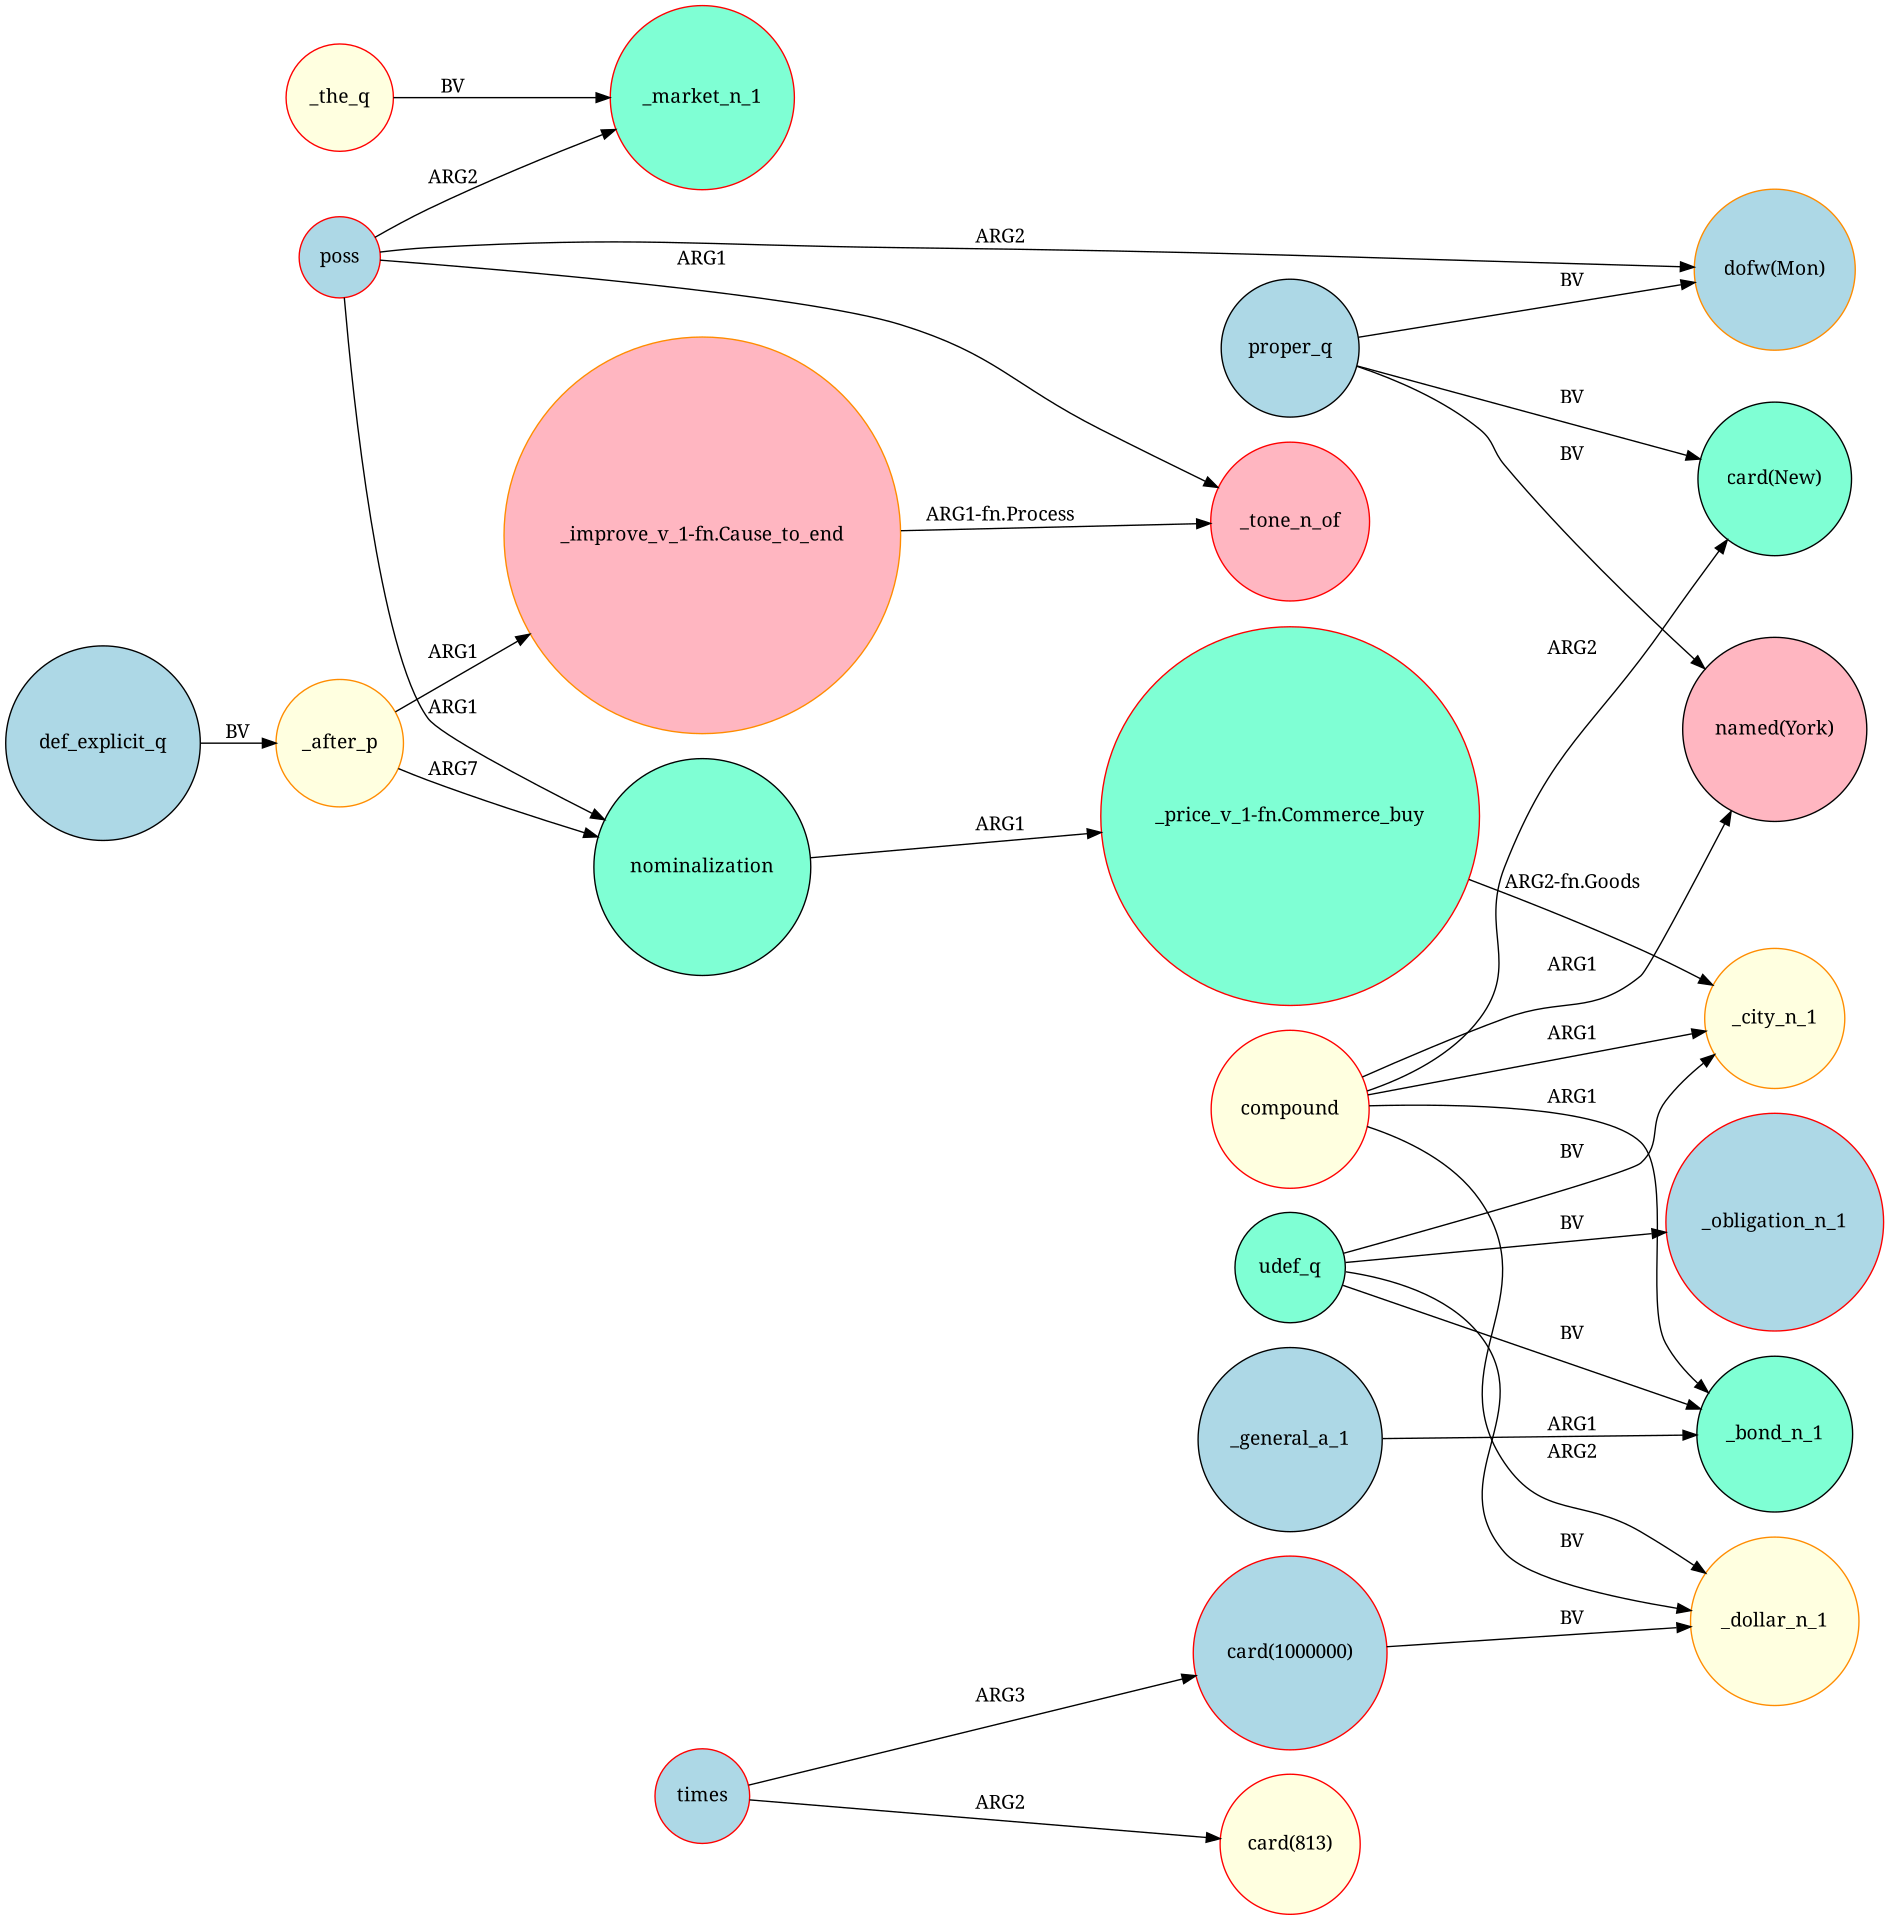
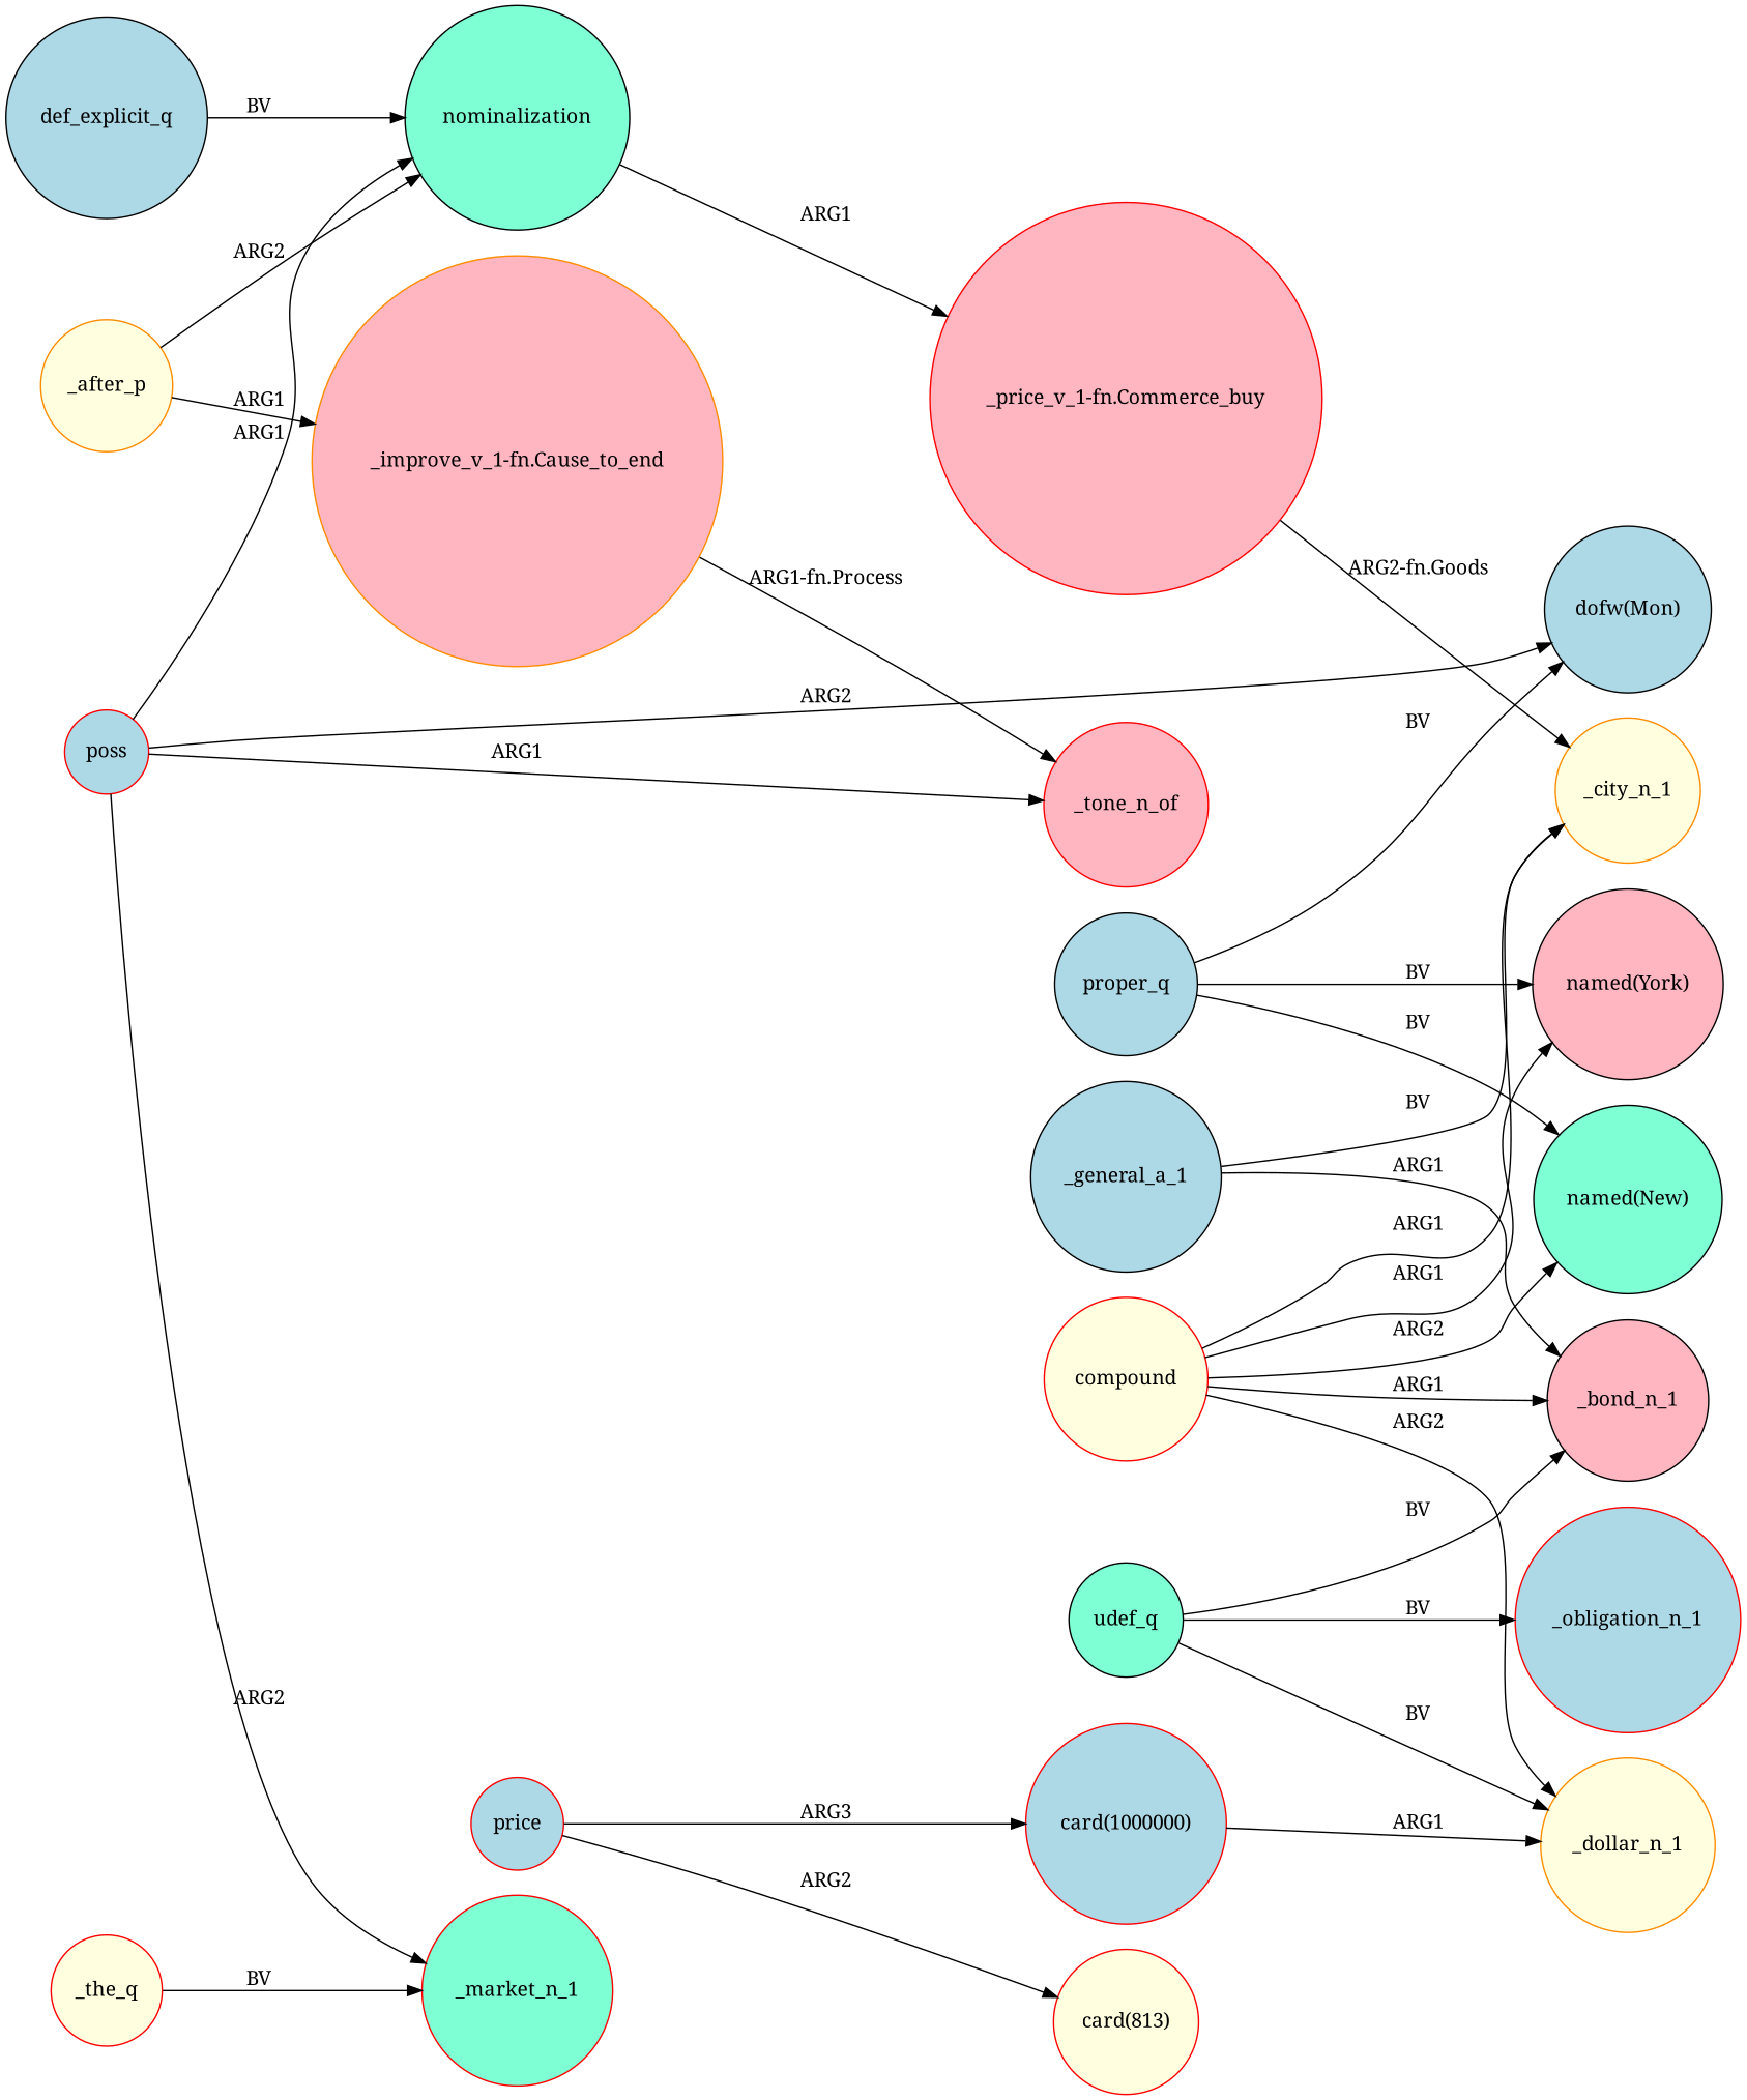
  digraph {
    fontname="Noto Serif"
    rankdir=LR
    node [color=red fillcolor=lightblue fontname="Noto Serif" shape=circle style=filled]
    edge [fontname="Noto Serif"]
-   "dofw(Mon)" [color=darkorange]
+   "dofw(Mon)" [color=black]
    poss
    _tone_n_of [fillcolor=lightpink]
    nominalization [color=black fillcolor=aquamarine]
    _market_n_1 [fillcolor=aquamarine]
-   "_price_v_1-fn.Commerce_buy" [fillcolor=aquamarine]
+   "_price_v_1-fn.Commerce_buy" [fillcolor=lightpink]
    udef_q [color=black fillcolor=aquamarine]
-   _bond_n_1 [color=black fillcolor=aquamarine]
+   _bond_n_1 [color=black fillcolor=lightpink]
    _city_n_1 [color=darkorange fillcolor=lightyellow]
    _dollar_n_1 [color=darkorange fillcolor=lightyellow]
    _obligation_n_1
    compound [fillcolor=lightyellow]
-   "named(New)" [color=black fillcolor=aquamarine label="card(New)"]
+   "named(New)" [color=black fillcolor=aquamarine]
    "named(York)" [color=black fillcolor=lightpink]
    _after_p [color=darkorange fillcolor=lightyellow]
    "_improve_v_1-fn.Cause_to_end" [color=darkorange fillcolor=lightpink]
    def_explicit_q [color=black]
    proper_q [color=black]
-   times
+   times [label=price]
    "card(1000000)"
    "card(813)" [fillcolor=lightyellow]
    _the_q [fillcolor=lightyellow]
    _general_a_1 [color=black]
    poss -> "dofw(Mon)" [label=ARG2]
    poss -> _tone_n_of [label=ARG1]
    poss -> nominalization [label=ARG1]
    poss -> _market_n_1 [label=ARG2]
    nominalization -> "_price_v_1-fn.Commerce_buy" [label=ARG1]
    "_price_v_1-fn.Commerce_buy" -> _city_n_1 [label="ARG2-fn.Goods"]
    udef_q -> _bond_n_1 [label=BV]
-   udef_q -> _city_n_1 [label=BV]
+   _general_a_1 -> _city_n_1 [label=BV]
    udef_q -> _dollar_n_1 [label=BV]
    udef_q -> _obligation_n_1 [label=BV]
    compound -> _bond_n_1 [label=ARG1]
    compound -> _city_n_1 [label=ARG1]
    compound -> _dollar_n_1 [label=ARG2]
    compound -> "named(New)" [label=ARG2]
    compound -> "named(York)" [label=ARG1]
-   _after_p -> nominalization [label=ARG7]
+   _after_p -> nominalization [label=ARG2]
    _after_p -> "_improve_v_1-fn.Cause_to_end" [label=ARG1]
    "_improve_v_1-fn.Cause_to_end" -> _tone_n_of [label="ARG1-fn.Process"]
-   def_explicit_q -> _after_p [label=BV]
+   def_explicit_q -> nominalization [label=BV]
    proper_q -> "dofw(Mon)" [label=BV]
    proper_q -> "named(New)" [label=BV]
    proper_q -> "named(York)" [label=BV]
    times -> "card(1000000)" [label=ARG3]
    times -> "card(813)" [label=ARG2]
-   "card(1000000)" -> _dollar_n_1 [label=BV]
+   "card(1000000)" -> _dollar_n_1 [label=ARG1]
    _the_q -> _market_n_1 [label=BV]
    _general_a_1 -> _bond_n_1 [label=ARG1]
  }
